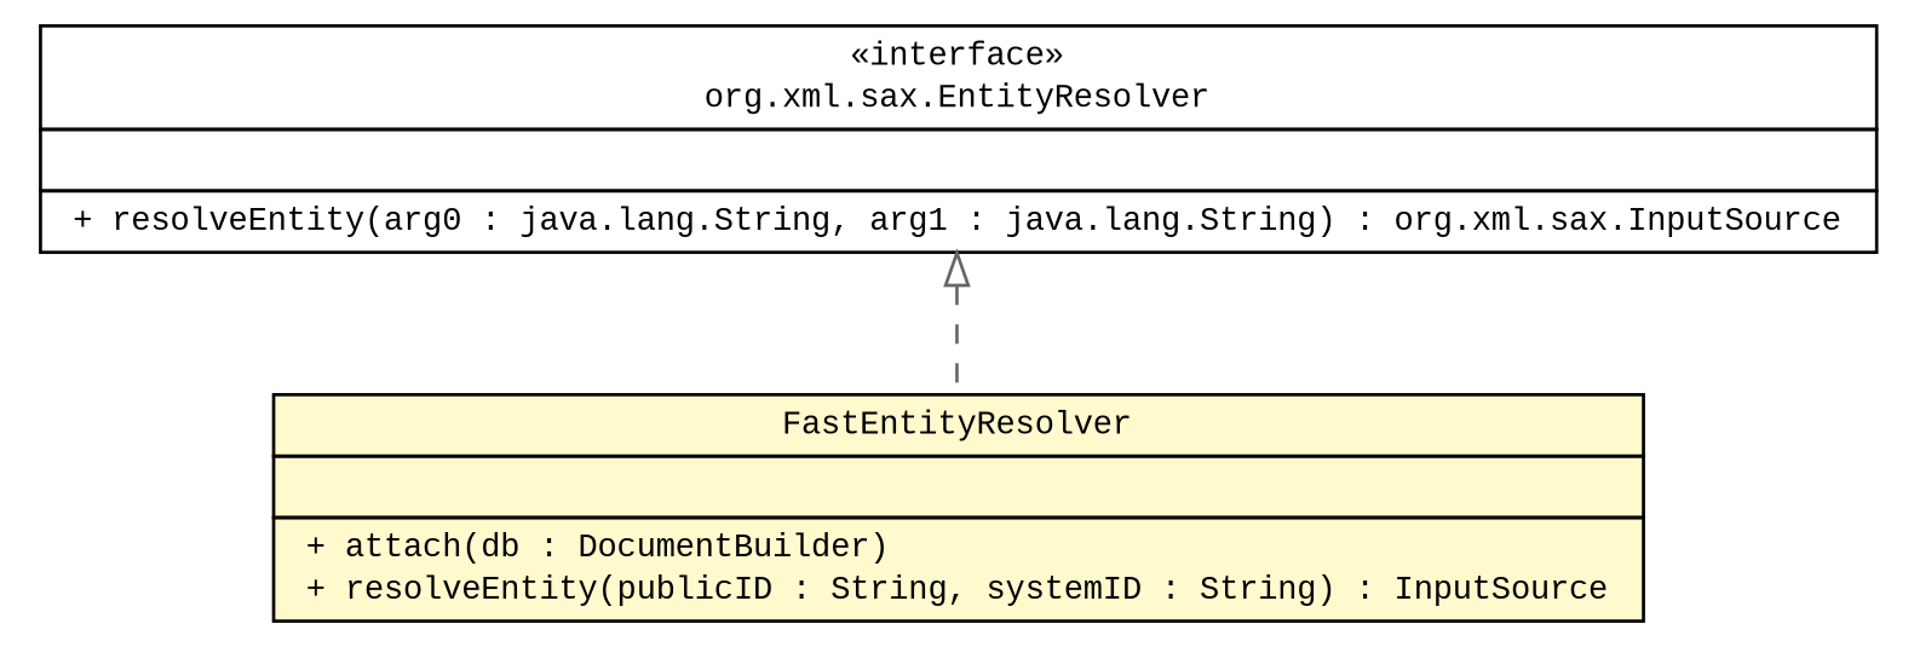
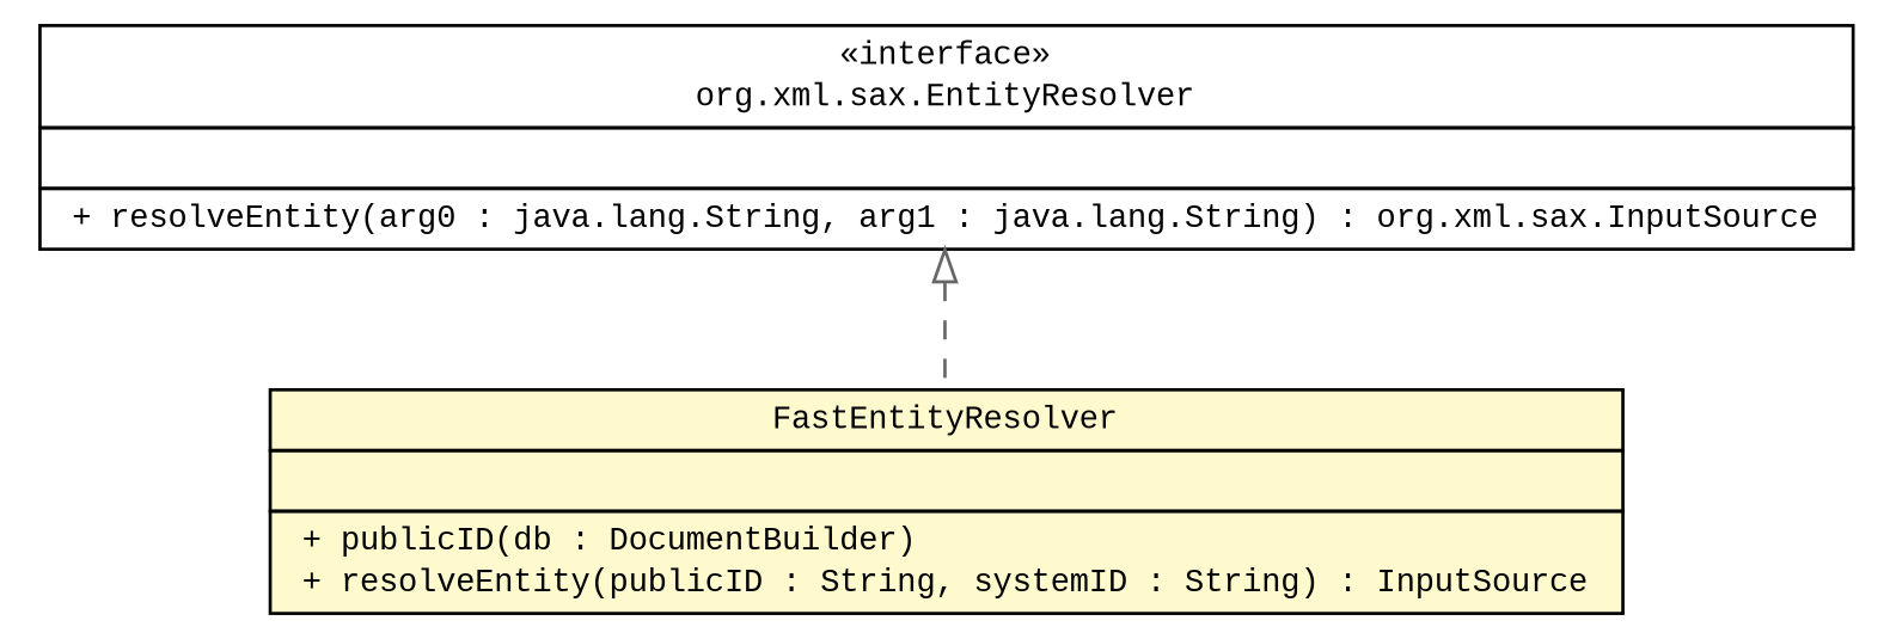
  digraph {
    nodesep=0.25
    ranksep=0.5
    fontname="Liberation Mono"
    node [fontcolor=black fontname="Liberation Mono" fontsize=10.0 shape=plaintext]
-   n1 [label=<<table title="dip.world.variant.parser.FastEntityResolver" border="0" cellborder="1" cellspacing="0" cellpadding="2" port="p" bgcolor="lemonChiffon" href="./FastEntityResolver.html"> 		<tr><td><table border="0" cellspacing="0" cellpadding="1"> <tr><td align="center" balign="center"> FastEntityResolver </td></tr> 		</table></td></tr> 		<tr><td><table border="0" cellspacing="0" cellpadding="1"> <tr><td align="left" balign="left">  </td></tr> 		</table></td></tr> 		<tr><td><table border="0" cellspacing="0" cellpadding="1"> <tr><td align="left" balign="left"> + attach(db : DocumentBuilder) </td></tr> <tr><td align="left" balign="left"> + resolveEntity(publicID : String, systemID : String) : InputSource </td></tr> 		</table></td></tr> 		</table>>]
+   n1 [label=<<table title="dip.world.variant.parser.FastEntityResolver" border="0" cellborder="1" cellspacing="0" cellpadding="2" port="p" bgcolor="lemonChiffon" href="./FastEntityResolver.html"> 		<tr><td><table border="0" cellspacing="0" cellpadding="1"> <tr><td align="center" balign="center"> FastEntityResolver </td></tr> 		</table></td></tr> 		<tr><td><table border="0" cellspacing="0" cellpadding="1"> <tr><td align="left" balign="left">  </td></tr> 		</table></td></tr> 		<tr><td><table border="0" cellspacing="0" cellpadding="1"> <tr><td align="left" balign="left"> + publicID(db : DocumentBuilder) </td></tr> <tr><td align="left" balign="left"> + resolveEntity(publicID : String, systemID : String) : InputSource </td></tr> 		</table></td></tr> 		</table>>]
    n2 [label=<<table title="org.xml.sax.EntityResolver" border="0" cellborder="1" cellspacing="0" cellpadding="2" port="p" href="http://java.sun.com/j2se/1.4.2/docs/api/org/xml/sax/EntityResolver.html"> 		<tr><td><table border="0" cellspacing="0" cellpadding="1"> <tr><td align="center" balign="center"> &#171;interface&#187; </td></tr> <tr><td align="center" balign="center"> org.xml.sax.EntityResolver </td></tr> 		</table></td></tr> 		<tr><td><table border="0" cellspacing="0" cellpadding="1"> <tr><td align="left" balign="left">  </td></tr> 		</table></td></tr> 		<tr><td><table border="0" cellspacing="0" cellpadding="1"> <tr><td align="left" balign="left"> + resolveEntity(arg0 : java.lang.String, arg1 : java.lang.String) : org.xml.sax.InputSource </td></tr> 		</table></td></tr> 		</table>>]
    n2 -> n1 [arrowtail=empty dir=back fontname="Liberation Mono" fontsize=10 headport=p labelfontname=Helvetica labelfontsize=10 style=dashed tailport=p color=gray40]
  }
